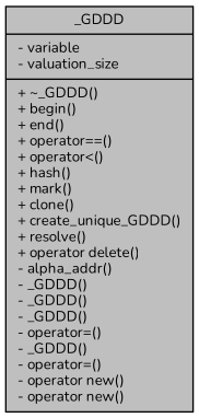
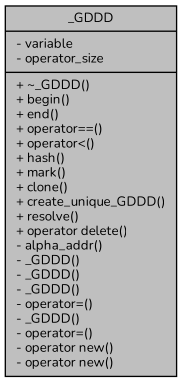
  digraph {
    fontname=Nunito
-   n1 [color=black fillcolor=grey75 fontcolor=black fontname=Nunito fontsize=10 height=0.2 label="{_GDDD\n|- variable\l- valuation_size\l|+ ~_GDDD()\l+ begin()\l+ end()\l+ operator==()\l+ operator\<()\l+ hash()\l+ mark()\l+ clone()\l+ create_unique_GDDD()\l+ resolve()\l+ operator delete()\l- alpha_addr()\l- _GDDD()\l- _GDDD()\l- _GDDD()\l- operator=()\l- _GDDD()\l- operator=()\l- operator new()\l- operator new()\l}" shape=record style=filled width=0.4]
+   n1 [color=black fillcolor=grey75 fontcolor=black fontname=Nunito fontsize=10 height=0.2 label="{_GDDD\n|- variable\l- operator_size\l|+ ~_GDDD()\l+ begin()\l+ end()\l+ operator==()\l+ operator\<()\l+ hash()\l+ mark()\l+ clone()\l+ create_unique_GDDD()\l+ resolve()\l+ operator delete()\l- alpha_addr()\l- _GDDD()\l- _GDDD()\l- _GDDD()\l- operator=()\l- _GDDD()\l- operator=()\l- operator new()\l- operator new()\l}" shape=record style=filled width=0.4]
  }
